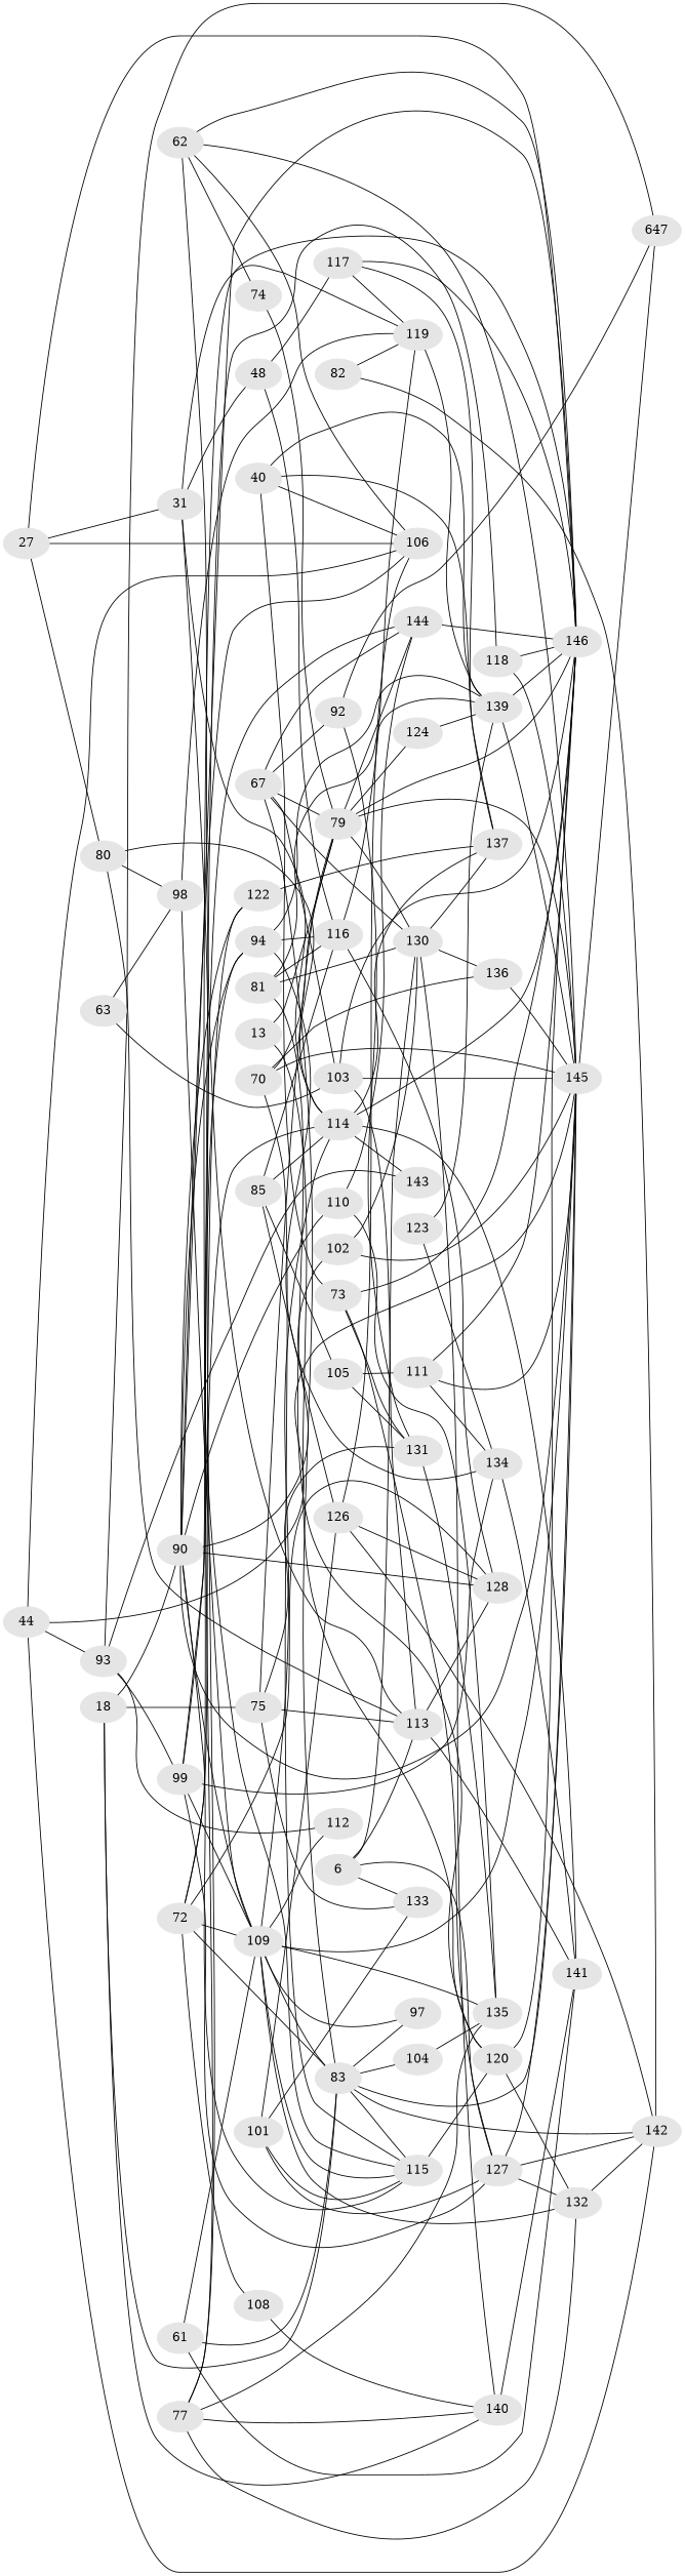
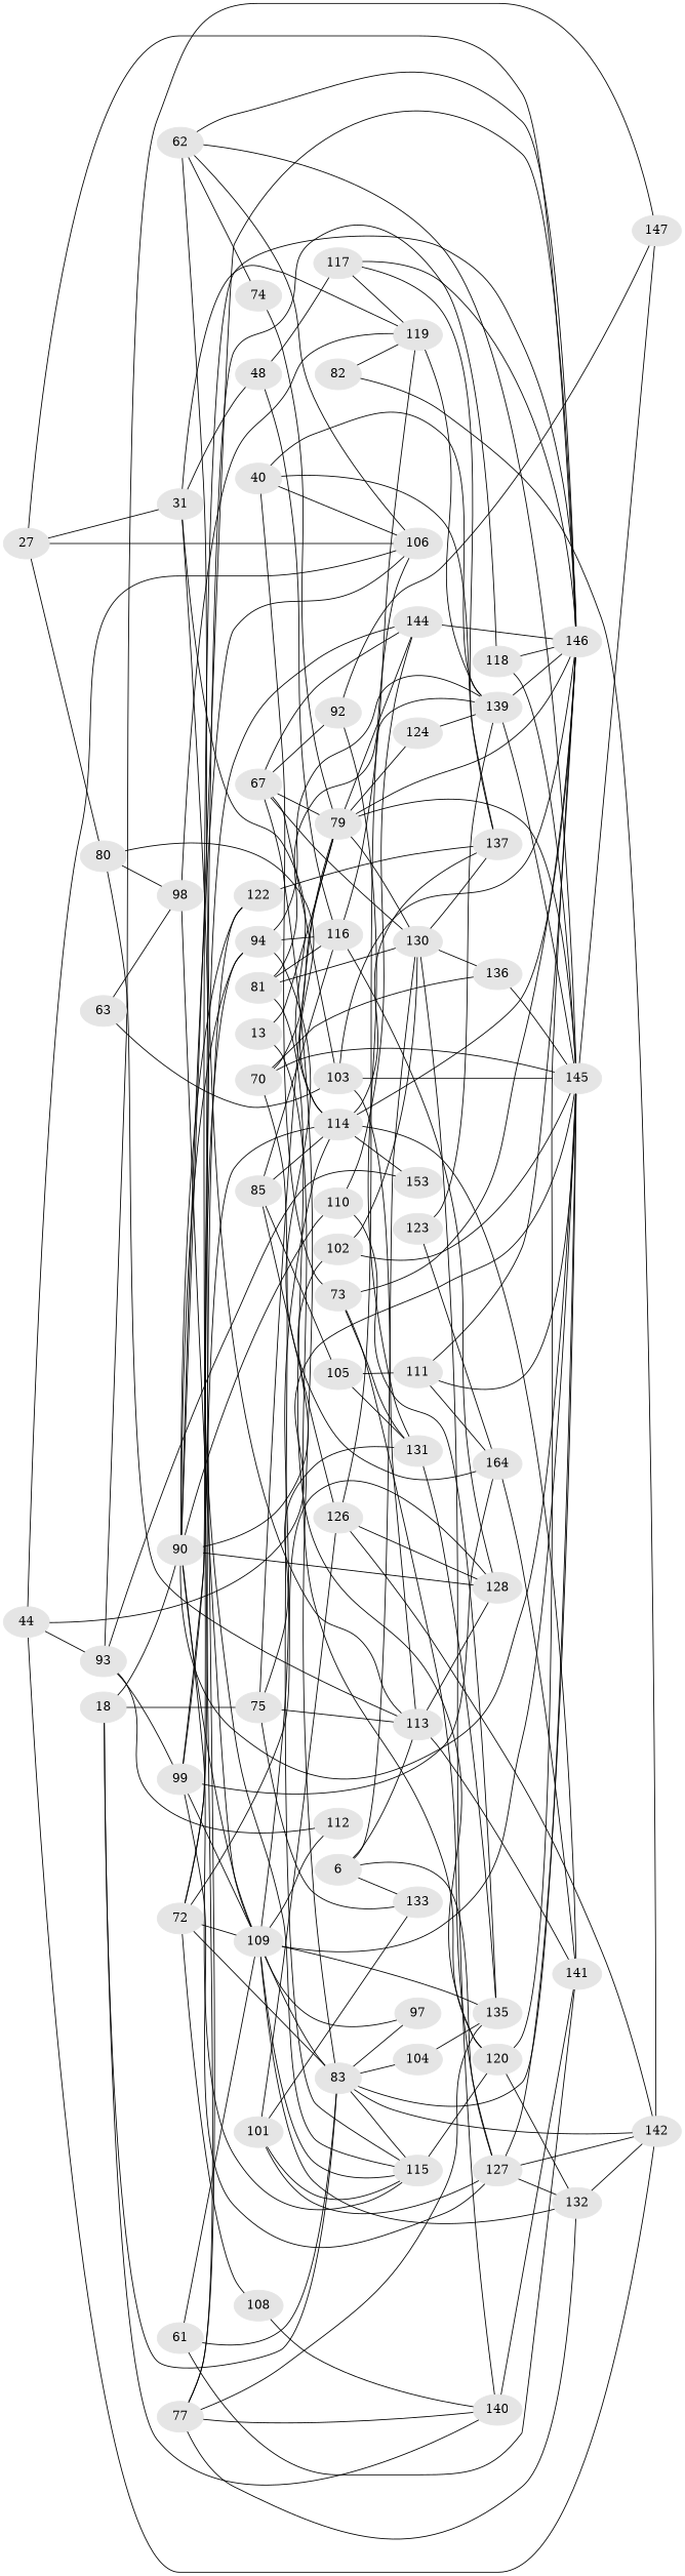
  graph {
    rankdir=LR
    node [color=gray90 style=filled]
    113 [super="+30+43+37"]
    141
    128
    6
    127 [super="+20+121"]
    130 [super="+58+28"]
    133 [super="+45"]
    142 [super="+50+78"]
    145 [super="+34+129+138"]
    132 [super="+23"]
    140 [super="+64"]
    137 [super="+60+35+84"]
    136
    79 [super="+71+69+17"]
    146 [super="+36+107"]
    144 [super="+96"]
    124
    13
    120 [super="+65"]
    83 [super="+66"]
    115 [super="+100"]
    97
    104
    75 [super="+22"]
    131
    18
    90 [super="+25+32+88"]
    106 [super="+19"]
    109 [super="+4+54+89"]
    122
    94
    102 [super="+52"]
    110
    27
    31
    80
    48
    114 [super="+47+95"]
    119 [super="+3+16"]
    98 [super="+87"]
    116 [super="+86"]
    117
-   143 [super="+46"]
+   143 [super="+46" label=153]
    139 [super="+57"]
    40
    73
    44 [super="+29"]
    93
-   147 [label=647]
+   147
    99 [super="+10"]
    112
    61 [super="+24"]
    135
    62
    74
    63
    103 [super="+91"]
    67
    92
    70
    72 [super="+39"]
    108
    77 [super="+59"]
-   134
+   134 [label=164]
    81
    82 [super="+53"]
    105 [super="+11"]
    111 [super="+5"]
    85
    126
    118
    101
    123
    113 -- 141
    113 -- 128
    6 -- 113
    6 -- 127
    6 -- 130
    6 -- 133
    127 -- 142
    127 -- 145 [weight=4]
    127 -- 132
    130 -- 140
    130 -- 137
    130 -- 136
    145 -- 147
    132 -- 142
    140 -- 141
    136 -- 145
    79 -- 130 [weight=2]
    79 -- 145 [weight=3]
    79 -- 146
    79 -- 144
    79 -- 124
    144 -- 146 [weight=2]
    124 -- 139
    13 -- 79
    13 -- 120 [weight=2]
    120 -- 132
    120 -- 146
    83 -- 142 [weight=2]
    83 -- 145
    83 -- 115
    83 -- 97
    83 -- 104
    115 -- 120
    97 -- 109
    104 -- 135
    75 -- 113
    75 -- 133 [weight=2]
    75 -- 79 [weight=2]
    75 -- 131
    131 -- 135
    18 -- 140
    18 -- 83
    18 -- 75 [weight=2]
    18 -- 90 [weight=2]
    90 -- 128
    90 -- 145
    90 -- 146
    90 -- 115 [weight=2]
    90 -- 106
    90 -- 109 [weight=2]
    90 -- 122
    90 -- 94
    90 -- 102
    90 -- 110
    109 -- 145 [weight=2]
    109 -- 132
    109 -- 83
    109 -- 115
    109 -- 114
    109 -- 112
    109 -- 135
    122 -- 137 [weight=2]
    94 -- 116
    94 -- 139
    94 -- 134
    102 -- 130
    102 -- 145 [weight=2]
    110 -- 144
    110 -- 135
    27 -- 146
    27 -- 106 [weight=2]
    27 -- 31
    27 -- 80
    31 -- 115
    31 -- 48
    31 -- 114
    31 -- 119
    80 -- 113
    80 -- 114 [weight=2]
    80 -- 98
    48 -- 116
    48 -- 117
    114 -- 141
    114 -- 137 [weight=2]
    114 -- 146
    114 -- 143 [weight=2]
    119 -- 139
    98 -- 109
    98 -- 119 [weight=2]
    116 -- 128
    116 -- 119 [weight=2]
    117 -- 137
    117 -- 146 [weight=2]
    117 -- 119
    139 -- 145 [weight=2]
    139 -- 146 [weight=2]
    40 -- 137
    40 -- 106
    40 -- 139
    40 -- 73
    73 -- 127
    73 -- 146
    73 -- 131
    44 -- 142
    44 -- 145
    44 -- 106 [weight=2]
    44 -- 93
    93 -- 143
    93 -- 147
    93 -- 99
    93 -- 112
    99 -- 127 [weight=2]
    99 -- 109
    99 -- 114
    99 -- 134
    99 -- 118
    61 -- 141
    61 -- 83
    61 -- 109
    62 -- 113
    62 -- 145
    62 -- 146 [weight=2]
    62 -- 106
    62 -- 74
    74 -- 79
    63 -- 98
    63 -- 103
    103 -- 113
    103 -- 145 [weight=2]
    103 -- 146
    67 -- 130
    67 -- 79
    67 -- 144 [weight=2]
    67 -- 83
    67 -- 103
    67 -- 92
    92 -- 131
    92 -- 147
    70 -- 145 [weight=2]
    70 -- 136
    70 -- 79
    70 -- 115 [weight=2]
    72 -- 128
    72 -- 146
    72 -- 83
    72 -- 109
    72 -- 122
    72 -- 108
    108 -- 140
    77 -- 132
    77 -- 140
    77 -- 144
    77 -- 94
    77 -- 135
    134 -- 141
    81 -- 130
    81 -- 120 [weight=2]
    81 -- 116
    81 -- 139
    82 -- 142
    82 -- 119
    105 -- 131
    105 -- 111
    111 -- 145
    111 -- 146
    111 -- 134 [weight=2]
    85 -- 114
    85 -- 116
    85 -- 105
    85 -- 126
    126 -- 128
    126 -- 142
    126 -- 106
    118 -- 145
    118 -- 146
    101 -- 127
    101 -- 133
    101 -- 115
    101 -- 126
    123 -- 139
    123 -- 134
  }
